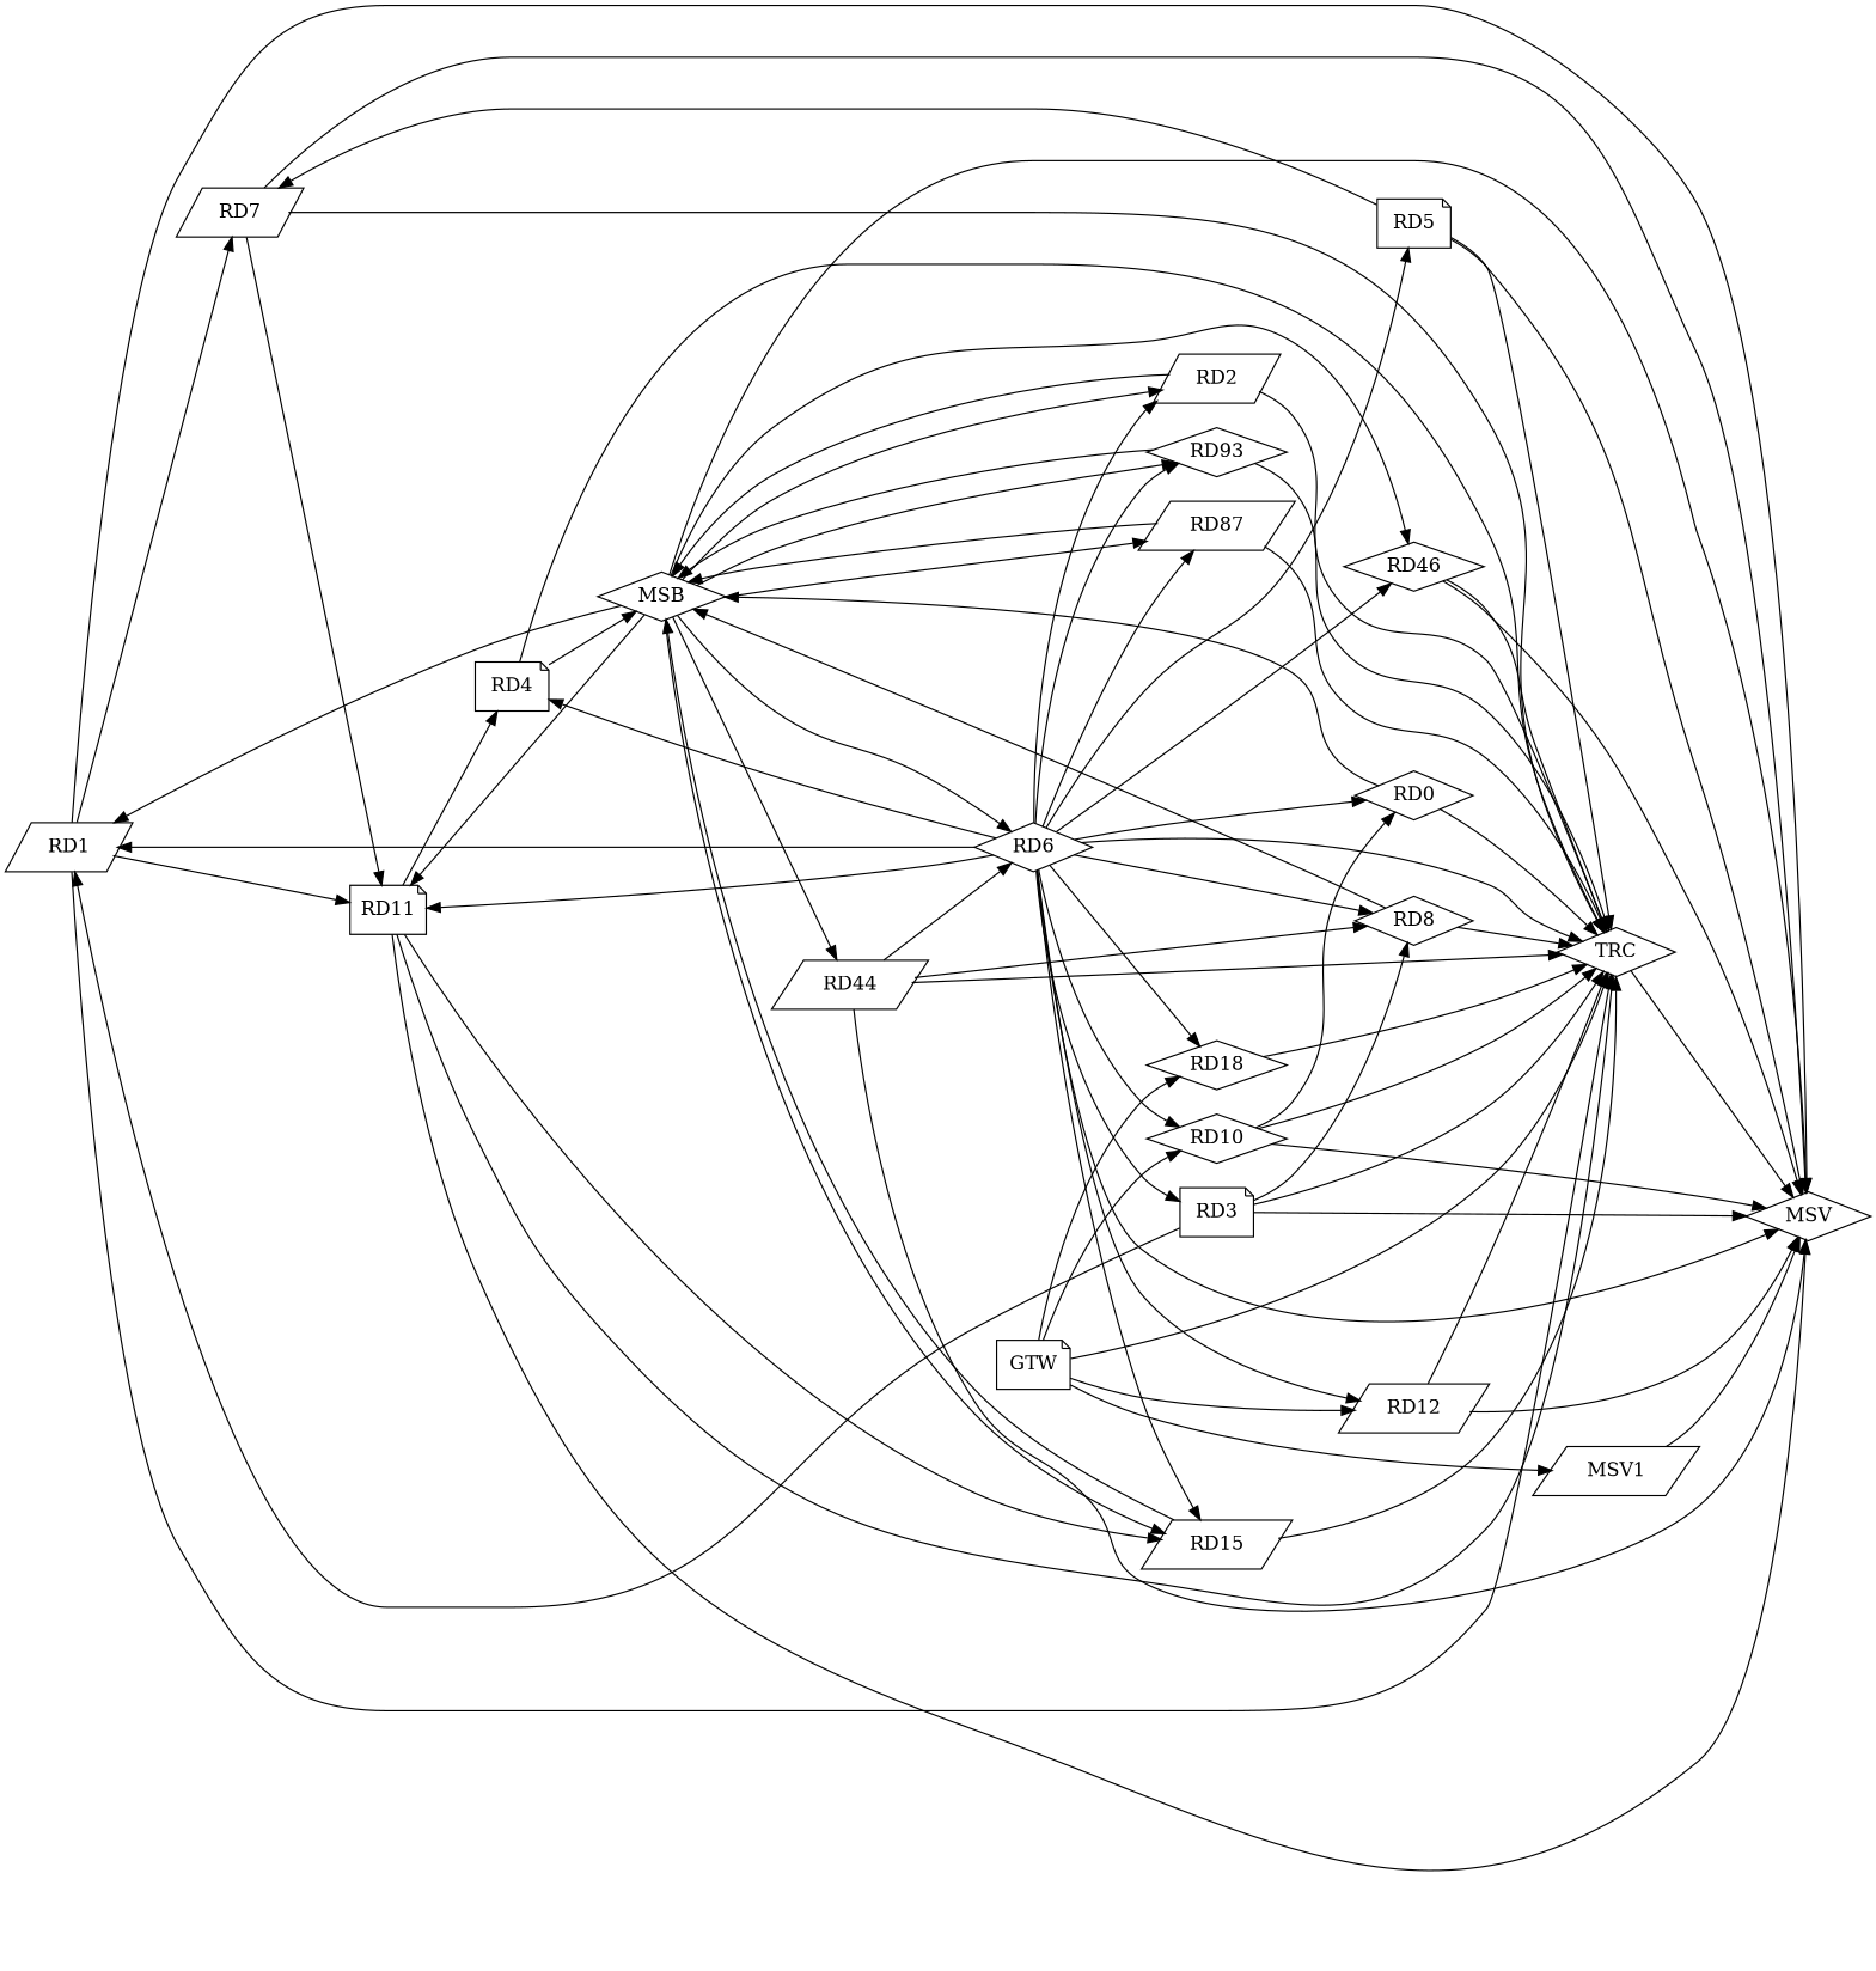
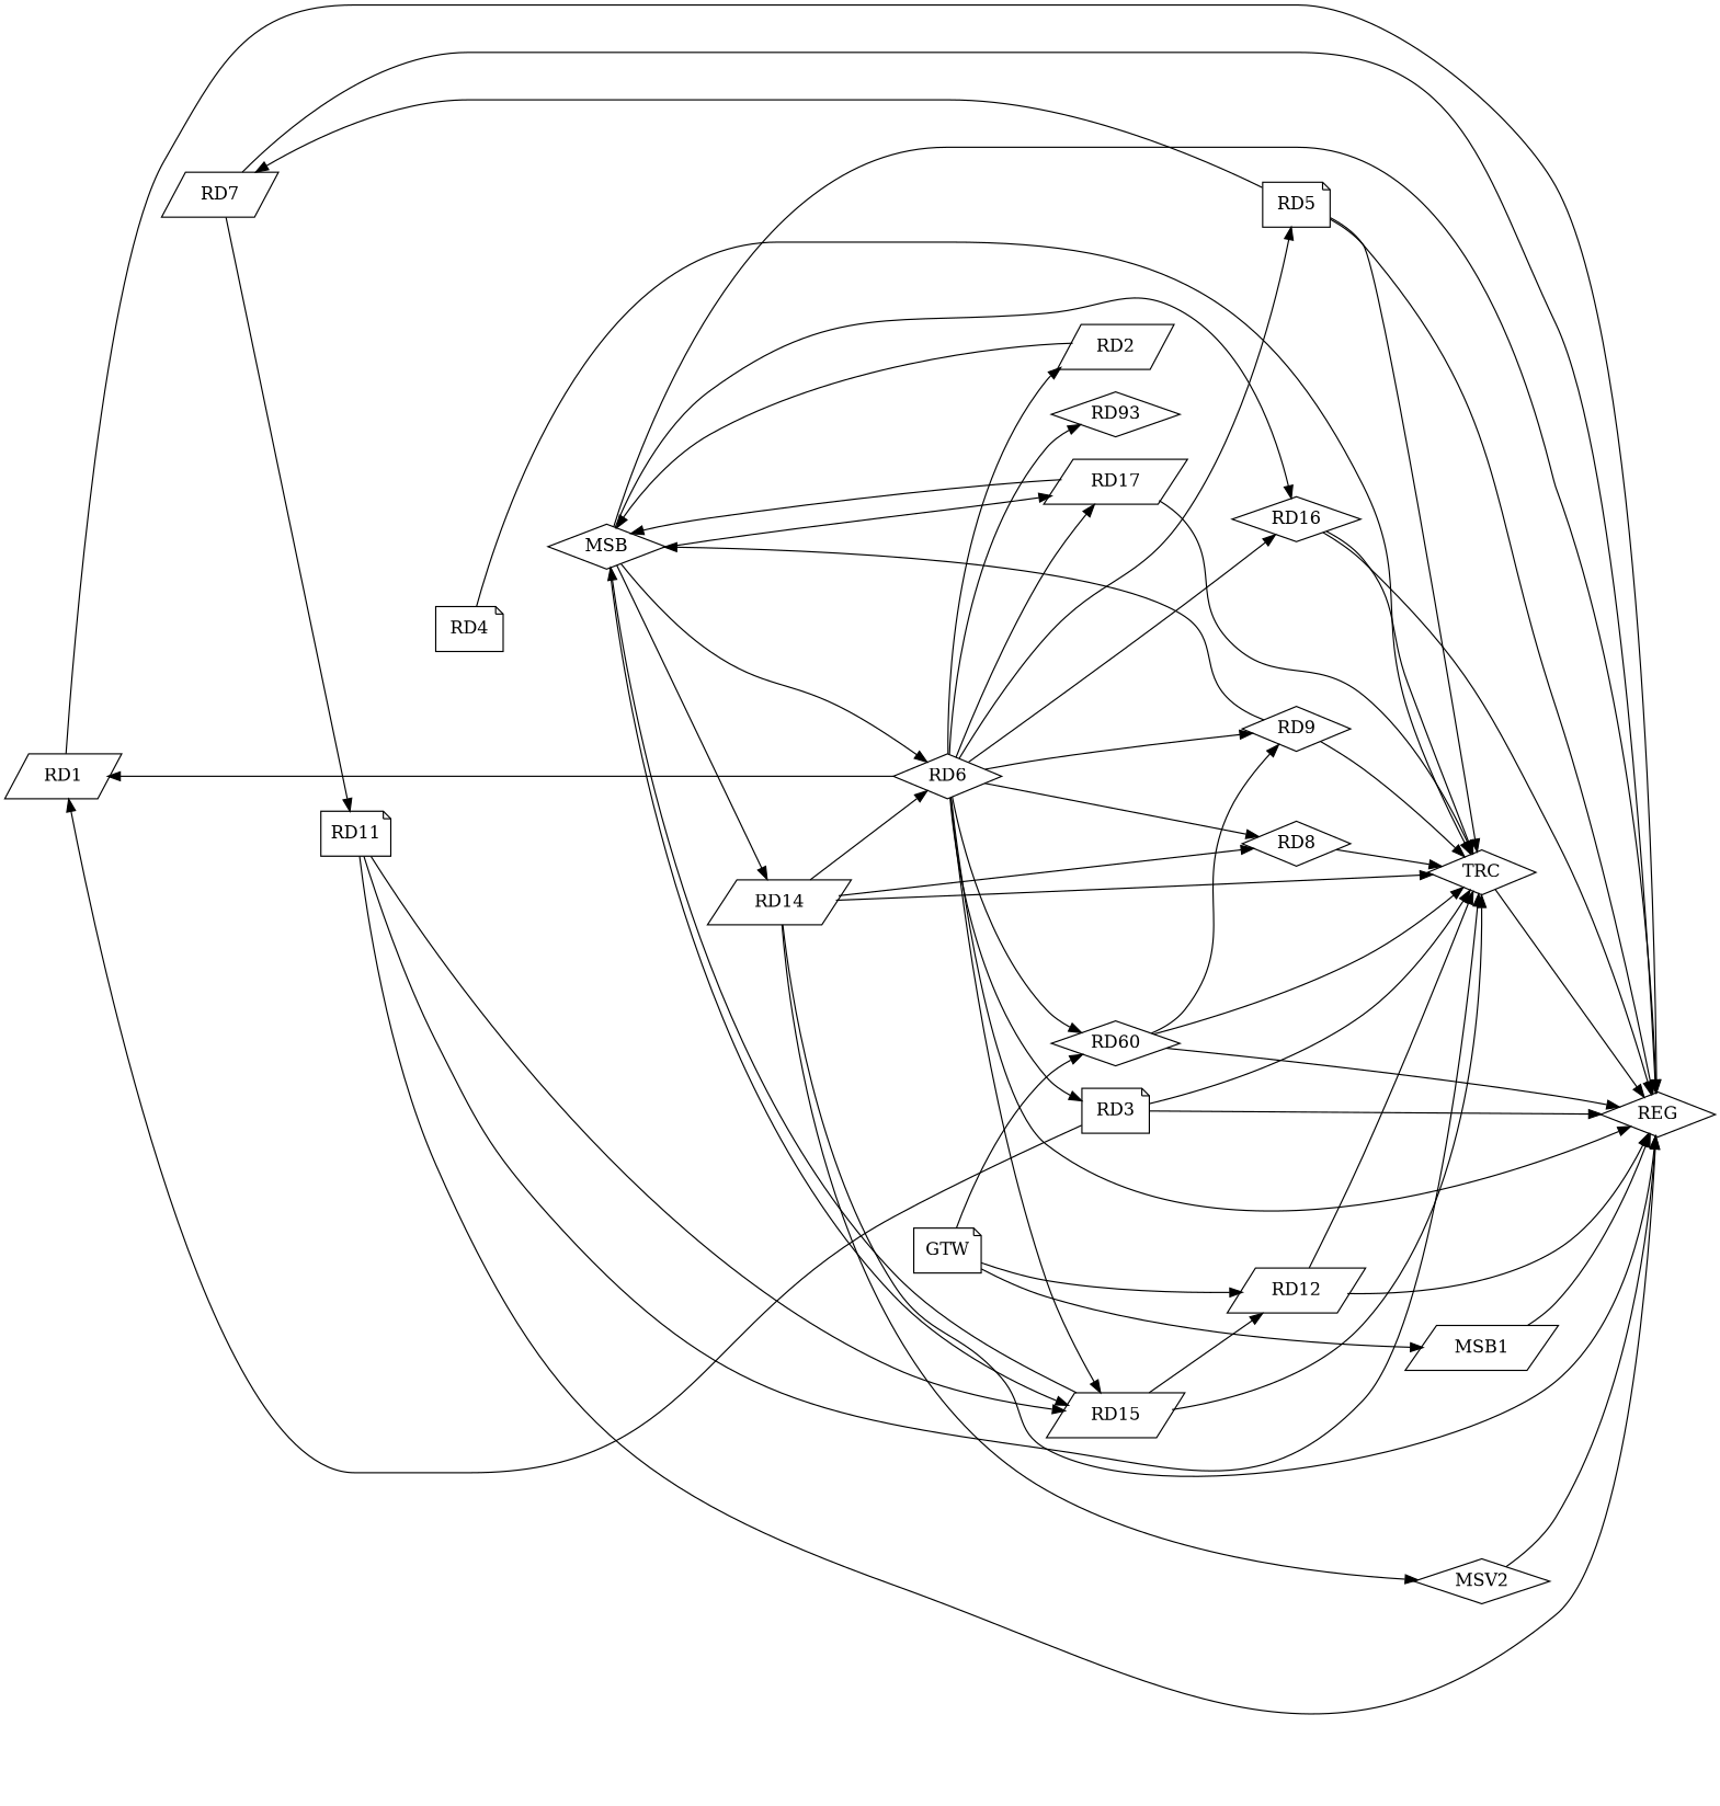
  strict digraph {
    rankdir=LR
    node [shape=diamond]
    n1 [label=RD1 shape=parallelogram]
    n2 [label=RD7 shape=parallelogram]
    n3 [label=RD11 shape=note]
-   n4 [label=MSV]
+   n4 [label=REG]
    n5 [label=TRC]
    n6 [label=RD4 shape=note]
    n7 [label=RD15 shape=parallelogram]
    n8 [label=RD2 shape=parallelogram]
    n9 [label=MSB]
    n10 [label=RD6]
    n11 [label=RD93]
-   n12 [label=RD46]
-   n13 [label=RD87 shape=parallelogram]
-   n14 [label=RD44 shape=parallelogram]
+   n12 [label=RD16]
+   n13 [label=RD17 shape=parallelogram]
+   n14 [label=RD14 shape=parallelogram]
    n15 [label=RD3 shape=note]
    n16 [label=RD8]
    n17 [label=RD5 shape=note]
-   n18 [label=RD0]
-   n19 [label=RD10]
+   n18 [label=RD9]
+   n19 [label=RD60]
    n20 [label=RD12 shape=parallelogram]
-   n21 [label=RD18]
+   n22 [label=MSV2]
    n23 [label=GTW shape=note]
-   n24 [label=MSV1 shape=parallelogram]
-   n1 -> n2
-   n1 -> n3
+   n24 [label=MSB1 shape=parallelogram]
    n1 -> n4
-   n1 -> n5
    n2 -> n3
    n2 -> n4
-   n2 -> n5
    n3 -> n4
    n3 -> n5
-   n3 -> n6
    n3 -> n7
    n5 -> n4
    n6 -> n5
-   n6 -> n9
    n7 -> n5
    n7 -> n9
-   n8 -> n5
    n8 -> n9
-   n9 -> n1
-   n9 -> n3
    n9 -> n4
    n9 -> n7
-   n9 -> n8
    n9 -> n10
-   n9 -> n11
    n9 -> n12
    n9 -> n13
    n9 -> n14
    n10 -> n1
-   n10 -> n3
    n10 -> n4
-   n10 -> n5
-   n10 -> n6
    n10 -> n7
    n10 -> n8
    n10 -> n11
    n10 -> n12
    n10 -> n13
    n10 -> n15
    n10 -> n16
    n10 -> n17
    n10 -> n18
    n10 -> n19
-   n10 -> n20
-   n10 -> n21
-   n11 -> n5
-   n11 -> n9
+   n7 -> n20
    n12 -> n4
    n12 -> n5
    n13 -> n5
    n13 -> n9
    n14 -> n4
    n14 -> n5
    n14 -> n10
    n14 -> n16
+   n14 -> n22
    n15 -> n1
    n15 -> n4
    n15 -> n5
-   n15 -> n16
    n16 -> n5
-   n16 -> n9
    n17 -> n2
    n17 -> n4
    n17 -> n5
    n18 -> n5
    n18 -> n9
    n19 -> n4
    n19 -> n5
    n19 -> n18
    n20 -> n4
    n20 -> n5
-   n21 -> n5
-   n23 -> n5
+   n22 -> n4
    n23 -> n19
    n23 -> n20
-   n23 -> n21
    n23 -> n24
    n24 -> n4
  }
